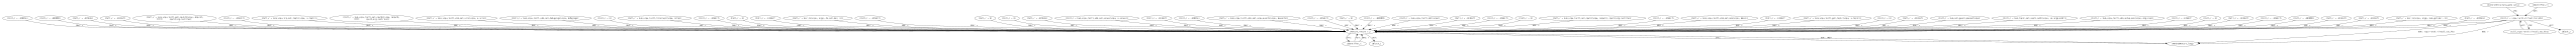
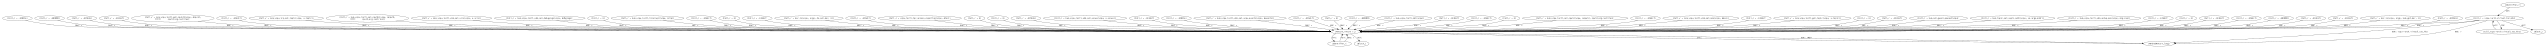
  digraph {
    fontname="Source Code Pro"
    node [fontname="Source Code Pro"]
    edge [fontname="Source Code Pro"]
    n1 [label="(Call,r = vcpu->arch.virtual_tsc_khz)"]
    n2 [label="(Return,return r;)"]
    n3 [label="(Block,)"]
    n4 [label="(Call,vcpu->arch.virtual_tsc_khz)"]
    n5 [label="(MethodReturn,long)"]
    n6 [label="(Block,)"]
    n7 [label="(Identifier,r)"]
    n8 [label="(Call,r = -EINVAL)"]
    n9 [label="(Call,r = -ENOMEM)"]
    n10 [label="(Call,r = -EINVAL)"]
    n11 [label="(Call,r = -EFAULT)"]
    n12 [label="(Call,r = kvm_vcpu_ioctl_get_cpuid2(vcpu, &cpuid,\n\t\t\t\t\t      cpuid_arg->entries))"]
    n13 [label="(Call,r = -EFAULT)"]
    n14 [label="(Call,r = kvm_vcpu_irq_set_lapic(vcpu, u.lapic))"]
-   n15 [label="(ControlStructure,goto out;)"]
    n16 [label="(Call,r = kvm_vcpu_ioctl_set_cpuid2(vcpu, &cpuid,\n\t\t\t\t\t      cpuid_arg->entries))"]
    n17 [label="(Call,r = mce_vcpu_ioctl_x86_set_xcrs(vcpu, u.xcrs))"]
    n18 [label="(Call,r = kvm_vcpu_ioctl_x86_set_debugregs(vcpu, &dbgregs))"]
    n19 [label="(Call,r = 0)"]
    n20 [label="(Call,r = kvm_vcpu_ioctl_interrupt(vcpu, &irq))"]
    n21 [label="(Call,r = -EFAULT)"]
    n22 [label="(Identifier,r)"]
    n23 [label="(Call,r = 0)"]
    n24 [label="(Call,r = -EFAULT)"]
    n25 [label="(Call,r = msr_io(vcpu, argp, do_set_msr, 0))"]
    n26 [label="(Call,r = -EFAULT)"]
+   n27 [label="(Call,r = vcpu_ioctl_tpr_access_reporting(vcpu, &tac))"]
    n28 [label="(Call,r = 0)"]
    n29 [label="(Call,r = 0)"]
    n30 [label="(Call,r = -EINVAL)"]
    n31 [label="(Call,r = kvm_vcpu_ioctl_x86_set_xsave(vcpu, u.xsave))"]
    n32 [label="(Call,r = -EFAULT)"]
    n33 [label="(Call,r = -EINVAL)"]
    n34 [label="(Call,r = kvm_vcpu_ioctl_x86_set_vcpu_events(vcpu, &events))"]
    n35 [label="(Call,r = -EFAULT)"]
    n36 [label="(Call,r = 0)"]
    n37 [label="(Call,r = -ENOMEM)"]
    n38 [label="(Call,r = kvm_vcpu_ioctl_nmi(vcpu))"]
    n39 [label="(Call,r = -EFAULT)"]
    n40 [label="(Call,r = -EFAULT)"]
    n41 [label="(Call,r = 0)"]
    n42 [label="(Call,r = kvm_vcpu_ioctl_set_cpuid(vcpu, &cpuid, cpuid_arg->entries))"]
    n43 [label="(Call,r = -EFAULT)"]
    n44 [label="(Call,r = kvm_vcpu_ioctl_x86_set_mce(vcpu, &mce))"]
    n45 [label="(Call,r = -EFAULT)"]
    n46 [label="(Call,r = kvm_vcpu_ioctl_get_lapic(vcpu, u.lapic))"]
    n47 [label="(Call,r = 0)"]
    n48 [label="(Call,r = -EFAULT)"]
    n49 [label="(Call,r = kvm_set_guest_paused(vcpu))"]
    n50 [label="(Call,r = kvm_lapic_set_vapic_addr(vcpu, va.argp_addr))"]
    n51 [label="(Call,r = kvm_vcpu_ioctl_x86_setup_mce(vcpu, mcg_cap))"]
    n52 [label="(Call,r = -EFAULT)"]
    n53 [label="(Call,r = 0)"]
    n54 [label="(Call,r = -EFAULT)"]
    n55 [label="(Call,r = -EFAULT)"]
    n56 [label="(Call,r = -ENOMEM)"]
    n57 [label="(Call,r = -EFAULT)"]
    n58 [label="(Call,r = -EFAULT)"]
    n59 [label="(Call,r = msr_io(vcpu, argp, kvm_get_msr, 1))"]
    n60 [label="(Call,r = -EINVAL)"]
    n1 -> n2 [label="DDG: r"]
    n1 -> n3 [label="AST: "]
    n1 -> n4 [label="CFG: "]
    n1 -> n5 [label="DDG: vcpu->arch.virtual_tsc_khz"]
    n1 -> n5 [label="DDG: r"]
    n2 -> n5 [label="DDG: <RET>"]
    n2 -> n6 [label="AST: "]
    n2 -> n7 [label="CFG: "]
    n4 -> n1 [label="AST: "]
    n5 -> n2 [label="CFG: "]
    n7 -> n2 [label="AST: "]
    n7 -> n2 [label="DDG: r"]
    n8 -> n2 [label="DDG: r"]
    n9 -> n2 [label="DDG: r"]
    n10 -> n2 [label="DDG: r"]
    n11 -> n2 [label="DDG: r"]
    n12 -> n2 [label="DDG: r"]
    n13 -> n2 [label="DDG: r"]
    n14 -> n2 [label="DDG: r"]
-   n15 -> n1 [label="CFG: "]
    n16 -> n2 [label="DDG: r"]
    n17 -> n2 [label="DDG: r"]
    n18 -> n2 [label="DDG: r"]
    n19 -> n2 [label="DDG: r"]
    n20 -> n2 [label="DDG: r"]
    n21 -> n2 [label="DDG: r"]
    n22 -> n1 [label="AST: "]
    n23 -> n2 [label="DDG: r"]
    n24 -> n2 [label="DDG: r"]
    n25 -> n2 [label="DDG: r"]
    n26 -> n2 [label="DDG: r"]
+   n27 -> n2 [label="DDG: r"]
    n28 -> n2 [label="DDG: r"]
    n29 -> n2 [label="DDG: r"]
    n30 -> n2 [label="DDG: r"]
    n31 -> n2 [label="DDG: r"]
    n32 -> n2 [label="DDG: r"]
    n33 -> n2 [label="DDG: r"]
    n34 -> n2 [label="DDG: r"]
    n35 -> n2 [label="DDG: r"]
    n36 -> n2 [label="DDG: r"]
    n37 -> n2 [label="DDG: r"]
    n38 -> n2 [label="DDG: r"]
    n39 -> n2 [label="DDG: r"]
    n40 -> n2 [label="DDG: r"]
    n41 -> n2 [label="DDG: r"]
    n42 -> n2 [label="DDG: r"]
    n43 -> n2 [label="DDG: r"]
    n44 -> n2 [label="DDG: r"]
    n45 -> n2 [label="DDG: r"]
    n46 -> n2 [label="DDG: r"]
    n47 -> n2 [label="DDG: r"]
    n48 -> n2 [label="DDG: r"]
    n49 -> n2 [label="DDG: r"]
    n50 -> n2 [label="DDG: r"]
    n51 -> n2 [label="DDG: r"]
    n52 -> n2 [label="DDG: r"]
    n53 -> n2 [label="DDG: r"]
    n54 -> n2 [label="DDG: r"]
    n55 -> n2 [label="DDG: r"]
    n56 -> n2 [label="DDG: r"]
    n57 -> n2 [label="DDG: r"]
    n58 -> n2 [label="DDG: r"]
    n59 -> n2 [label="DDG: r"]
    n60 -> n2 [label="DDG: r"]
  }
